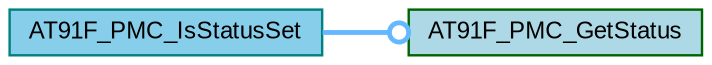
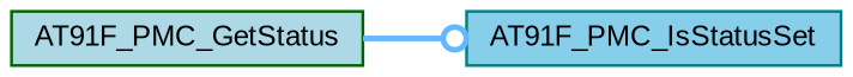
  digraph {
    rankdir=LR
    fontname="Liberation Sans"
    node [fontname="Liberation Sans" fontsize=10 shape=box style=filled]
    n1 [color=teal fillcolor=skyblue fontcolor=black height=0.2 label=AT91F_PMC_IsStatusSet width=0.4]
    n2 [color=darkgreen fillcolor=lightblue height=0.2 label=AT91F_PMC_GetStatus width=0.4]
-   n1 -> n2 [color=steelblue1 fontname="Liberation Sans" fontsize=10 labelfontname=Helvetica labelfontsize=10 style=bold arrowhead=odot]
+   n2 -> n1 [color=steelblue1 fontname="Liberation Sans" fontsize=10 labelfontname=Helvetica labelfontsize=10 style=bold arrowhead=odot]
  }
